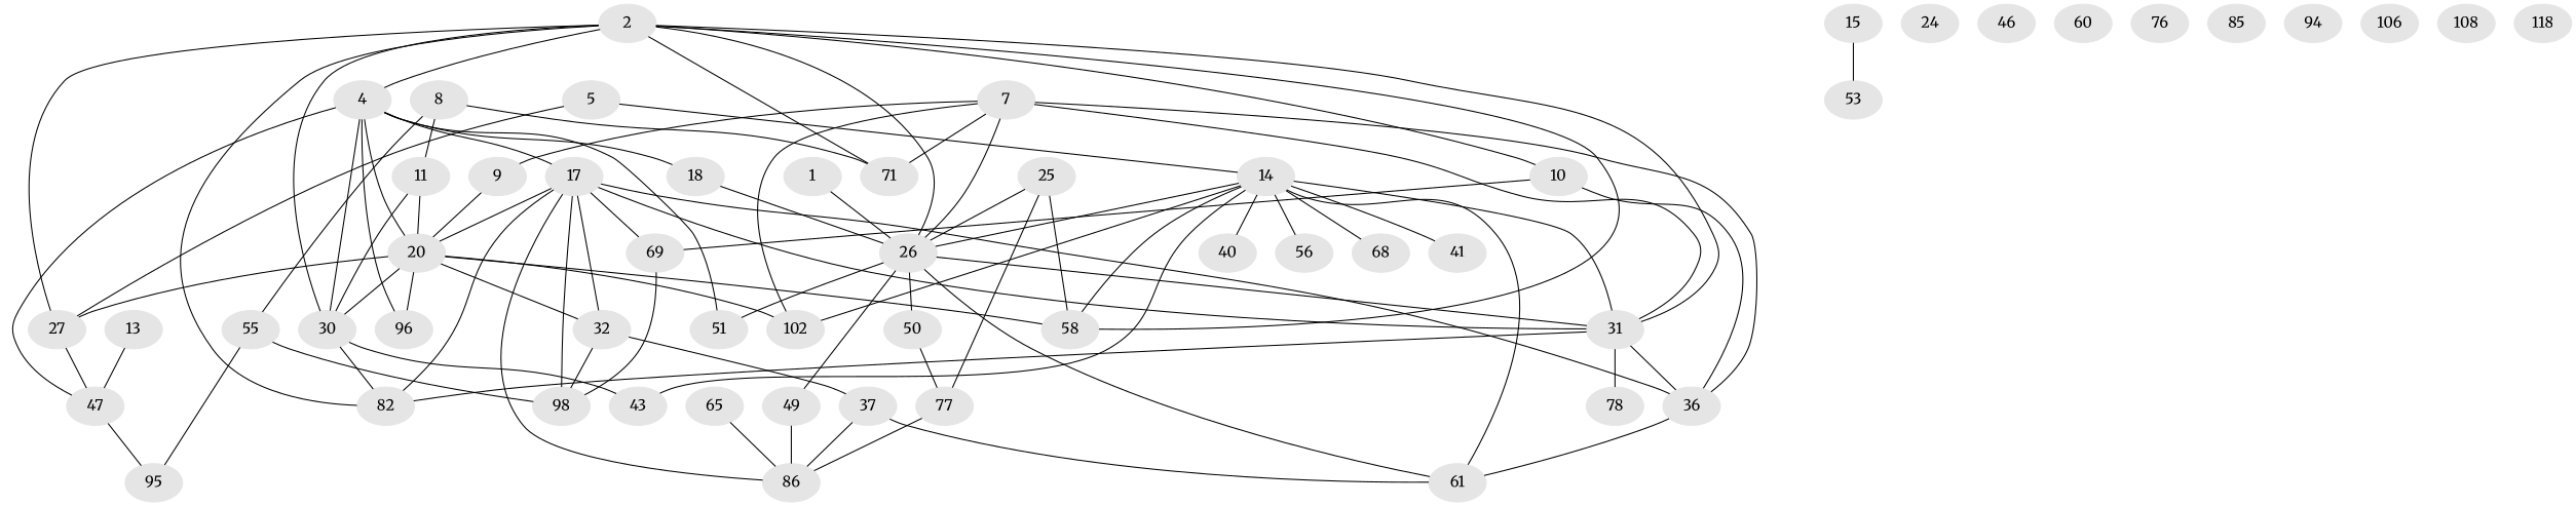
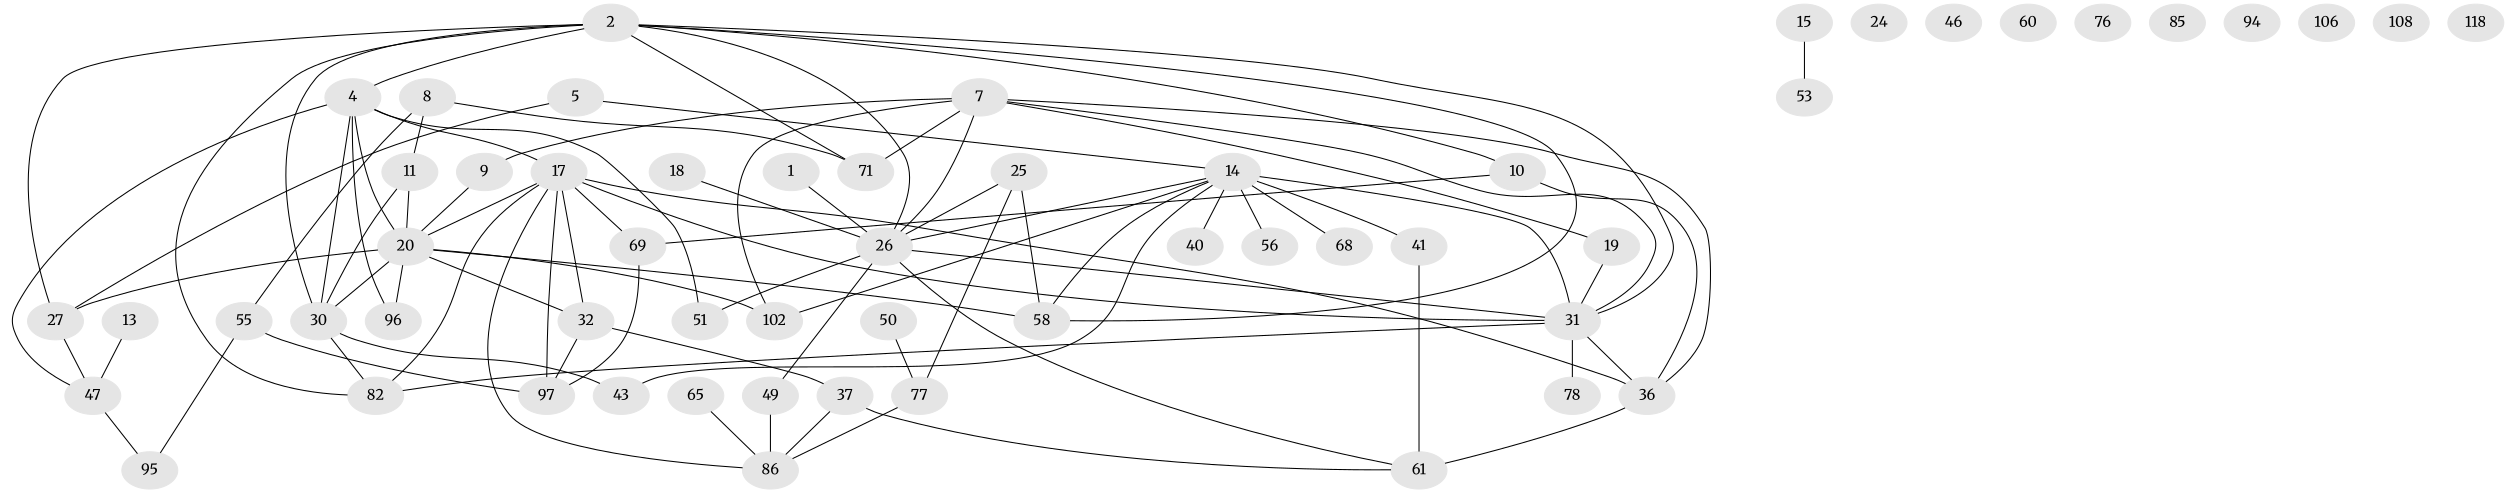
  graph {
    fontname=Merriweather
    node [color=gray90 fontname=Merriweather style=filled]
    edge [fontname=Merriweather]
    1 [super="+23"]
    26 [super="+39+52+42"]
    31 [super="+101+48+99"]
    51 [super="+90"]
    50 [super="+54"]
    49
    61
    2 [super="+3+22"]
    4 [super="+12"]
    10 [super="+29"]
    27 [super="+103"]
    30 [super="+35+67"]
    58
    71
    82 [super="+83"]
    17 [super="+38+73"]
    18
    20 [super="+44+72+34"]
    47 [super="+62"]
    96
    36 [super="+112+70"]
    69 [super="+116"]
    43
    78
-   97 [super="+105" label=98]
+   97 [super="+105"]
    32
    86 [super="+100"]
    102
    95
    14 [super="+28+109+16"]
    40 [super="+80"]
    41 [super="+81"]
    56
    68
    5
    77 [super="+117"]
    7 [super="+93+98"]
    9
+   19 [super="+33"]
    8 [super="+45"]
    11 [super="+88"]
    55
    13 [super="+63"]
    15
    53
    37 [super="+110"]
    24
    25
    46
    60
    65
    76
    85
    94
    106
    108
    118
    1 -- 26
    26 -- 31
    26 -- 51
-   26 -- 50
    26 -- 49
    26 -- 61
    31 -- 82
    31 -- 36
    31 -- 78
    50 -- 77
    49 -- 86
    2 -- 26
    2 -- 31 [weight=2]
    2 -- 4
    2 -- 10
    2 -- 27
    2 -- 30 [weight=3]
    2 -- 58
    2 -- 71
    2 -- 82
    4 -- 51
    4 -- 30
    4 -- 17
-   4 -- 18
    4 -- 20
    4 -- 47
    4 -- 96
    10 -- 36
    10 -- 69
    27 -- 47
    30 -- 82
    30 -- 43
    17 -- 31
    17 -- 82
    17 -- 20
    17 -- 36
    17 -- 69
    17 -- 97 [weight=2]
    17 -- 32
    17 -- 86
    18 -- 26
    20 -- 27
    20 -- 30
    20 -- 58
    20 -- 96
    20 -- 32
    20 -- 102
    47 -- 95
    36 -- 61
    69 -- 97
    32 -- 97
    32 -- 37
    14 -- 26
    14 -- 31 [weight=2]
    14 -- 58
    14 -- 43 [weight=2]
    14 -- 102
    14 -- 40
    14 -- 41
    14 -- 56
    14 -- 68 [weight=2]
-   14 -- 61
+   41 -- 61
    5 -- 27
    5 -- 14
    77 -- 86
    7 -- 26
    7 -- 31
    7 -- 71
    7 -- 36
    7 -- 102
    7 -- 9
+   7 -- 19
    9 -- 20
+   19 -- 31
    8 -- 71
    8 -- 11
    8 -- 55
    11 -- 30
    11 -- 20
    55 -- 97
    55 -- 95
    13 -- 47
    15 -- 53
    37 -- 61
    37 -- 86
    25 -- 26
    25 -- 58
    25 -- 77
    65 -- 86
  }
